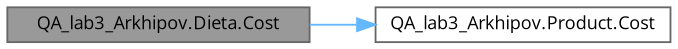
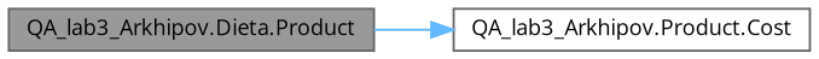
  digraph {
    rankdir=LR
    fontname="Open Sans"
    node [fontname="Open Sans" fontsize=10 shape=box style=filled]
-   n1 [color=gray40 fillcolor=grey60 fontcolor=black height=0.2 label="QA_lab3_Arkhipov.Dieta.Cost" width=0.4]
+   n1 [color=gray40 fillcolor=grey60 fontcolor=black height=0.2 label="QA_lab3_Arkhipov.Dieta.Product" width=0.4]
    n2 [color=grey40 fillcolor=white height=0.2 label="QA_lab3_Arkhipov.Product.Cost" width=0.4]
    n1 -> n2 [color=steelblue1 fontname="Open Sans" fontsize=10 labelfontname=Helvetica labelfontsize=10 style=solid]
  }
